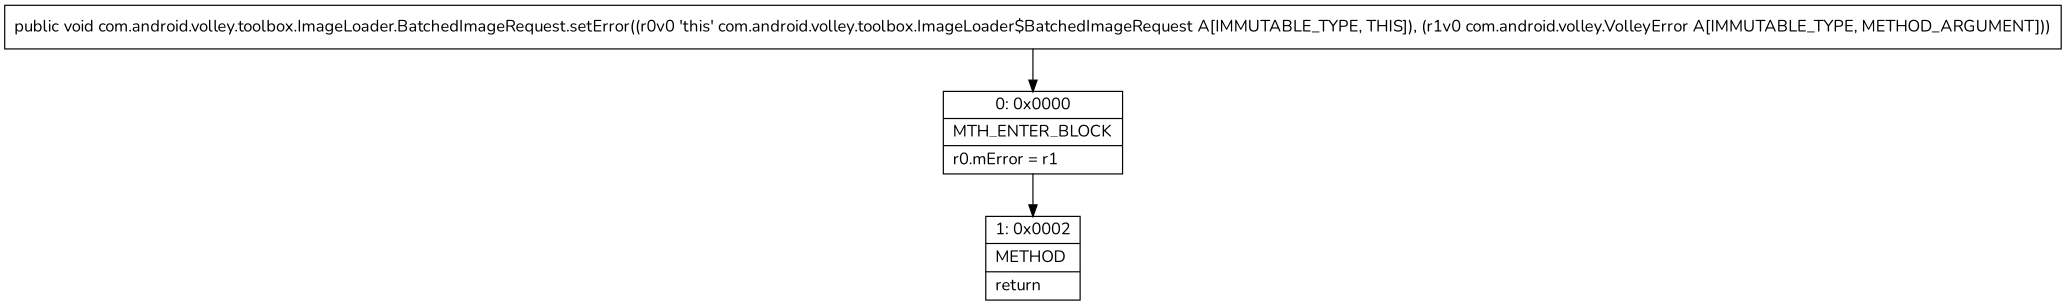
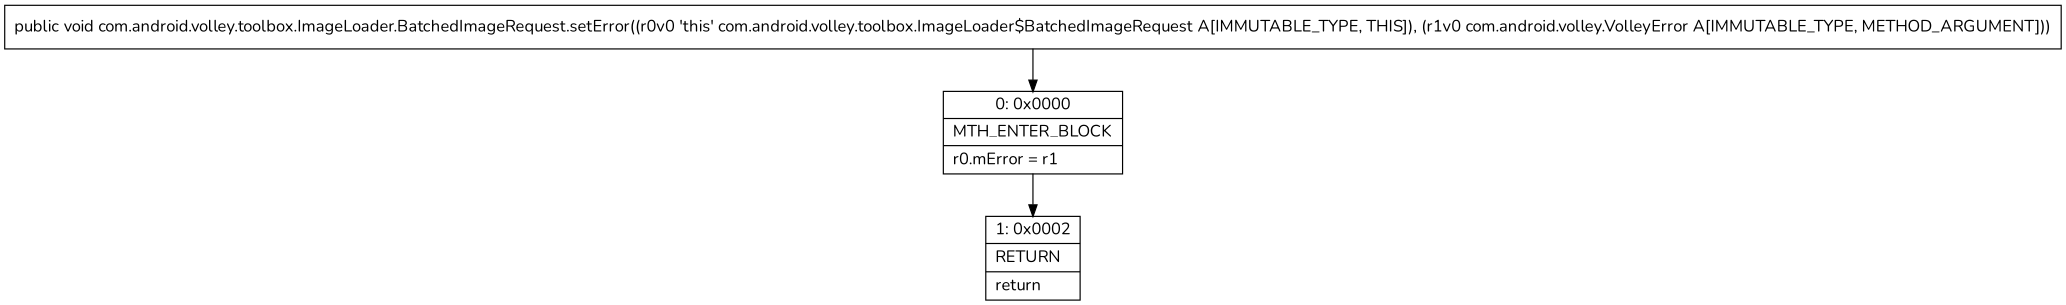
  digraph {
    fontname=Nunito
    node [shape=record fontname=Nunito]
    edge [fontname=Nunito]
    n1 [label="{0\:\ 0x0000|MTH_ENTER_BLOCK\l|r0.mError = r1\l}"]
-   n2 [label="{1\:\ 0x0002|METHOD\l|return\l}"]
+   n2 [label="{1\:\ 0x0002|RETURN\l|return\l}"]
    n3 [label="{public void com.android.volley.toolbox.ImageLoader.BatchedImageRequest.setError((r0v0 'this' com.android.volley.toolbox.ImageLoader$BatchedImageRequest A[IMMUTABLE_TYPE, THIS]), (r1v0 com.android.volley.VolleyError A[IMMUTABLE_TYPE, METHOD_ARGUMENT])) }"]
    n1 -> n2
    n3 -> n1
  }
